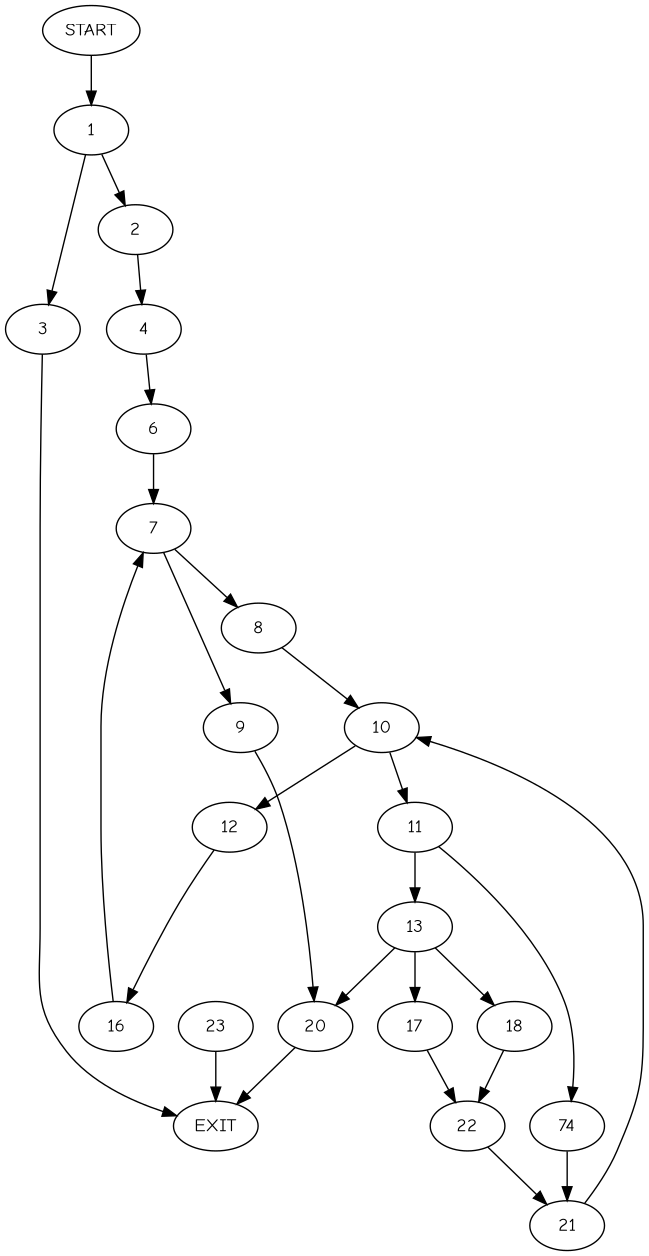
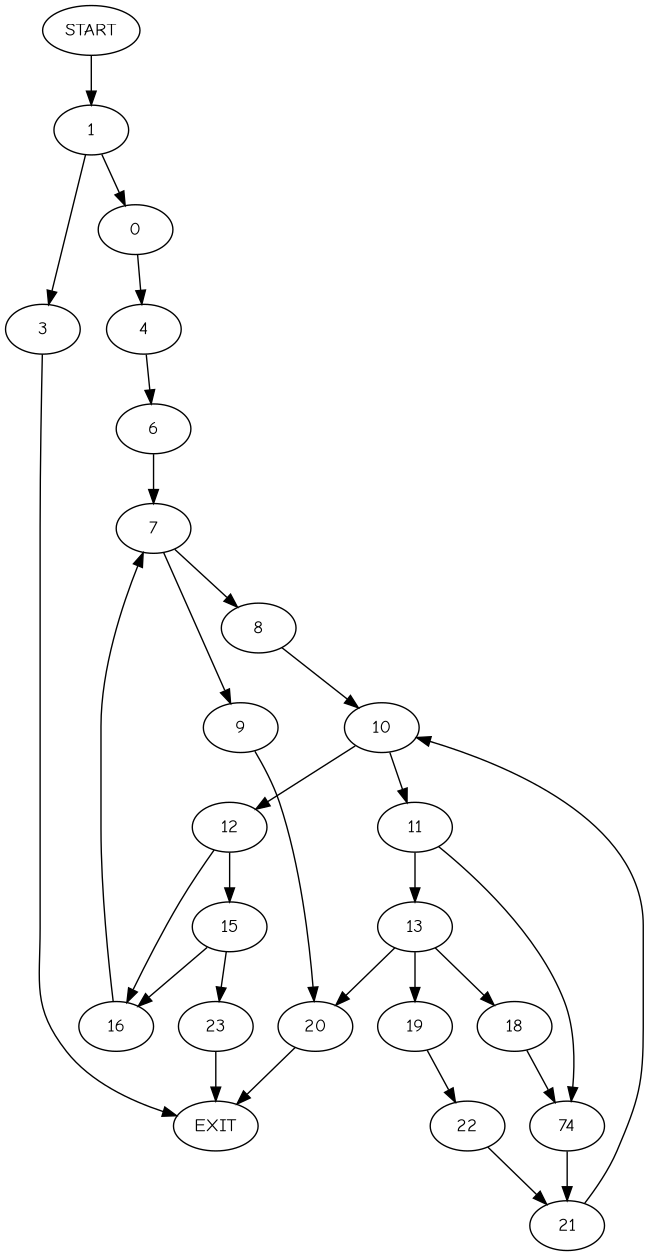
  digraph {
    fontname="Comic Neue"
    node [fontname="Comic Neue"]
    edge [fontname="Comic Neue"]
    n1 [label=START]
    1
-   2
+   2 [label=0]
    3
    n5 [label=EXIT]
    4
    6
    7
    8
    9
    10
    20
    11
    12
    13
    n16 [label=74]
+   15
    16
    18
-   19 [label=17]
+   19
    21
    23
    22
    n1 -> 1
    1 -> 2
    1 -> 3
    2 -> 4
    3 -> n5
    4 -> 6
    6 -> 7
    7 -> 8
    7 -> 9
    8 -> 10
    9 -> 20
    10 -> 11
    10 -> 12
    20 -> n5
    11 -> 13
    11 -> n16
+   12 -> 15
    12 -> 16
    13 -> 20
    13 -> 18
    13 -> 19
    n16 -> 21
+   15 -> 16
+   15 -> 23
    16 -> 7
-   18 -> 22
+   18 -> n16
    19 -> 22
    21 -> 10
    23 -> n5
    22 -> 21
  }
